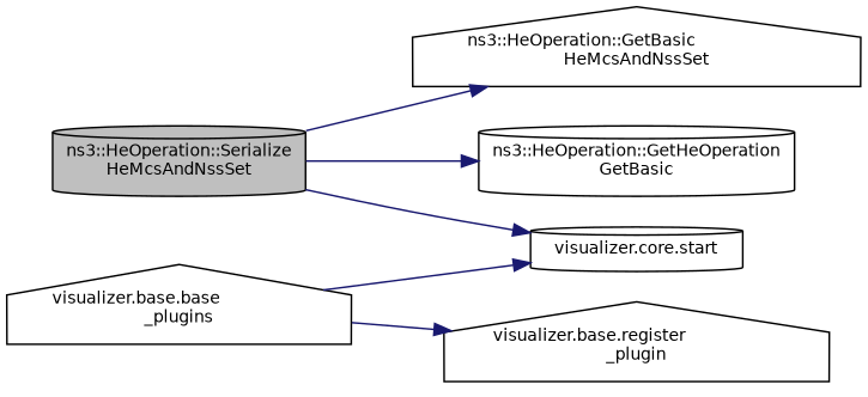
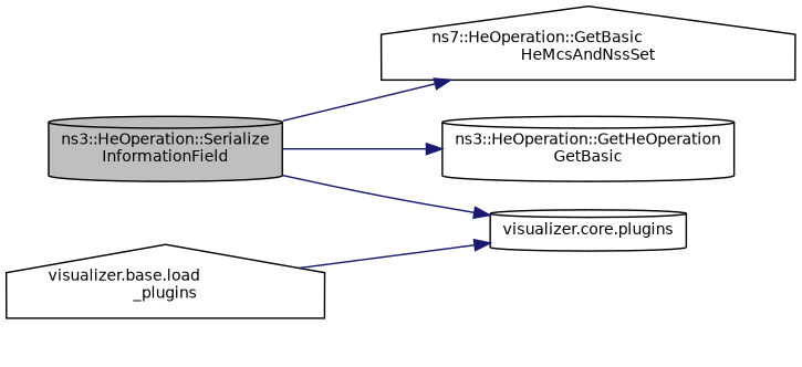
  digraph {
    rankdir=LR
    node [color=black fillcolor=white fontname=Helvetica fontsize=10 shape=cylinder style=filled]
    edge [color=midnightblue fontname=Helvetica fontsize=10 labelfontname=Helvetica labelfontsize=10 style=solid]
-   n1 [fillcolor=grey75 fontcolor=black height=0.2 label="ns3::HeOperation::Serialize\lHeMcsAndNssSet" width=0.4]
-   n2 [height=0.2 label="ns3::HeOperation::GetBasic\lHeMcsAndNssSet" shape=house width=0.4]
+   n1 [fillcolor=grey75 fontcolor=black height=0.2 label="ns3::HeOperation::Serialize\lInformationField" width=0.4]
+   n2 [height=0.2 label="ns7::HeOperation::GetBasic\lHeMcsAndNssSet" shape=house width=0.4]
    n3 [height=0.2 label="ns3::HeOperation::GetHeOperation\lGetBasic" width=0.4]
-   n4 [height=0.2 label="visualizer.core.start" width=0.4]
-   n5 [height=0.2 label="visualizer.base.base\l_plugins" shape=house width=0.4]
-   n6 [height=0.2 label="visualizer.base.register\l_plugin" shape=house width=0.4]
+   n4 [height=0.2 label="visualizer.core.plugins" width=0.4]
+   n5 [height=0.2 label="visualizer.base.load\l_plugins" shape=house width=0.4]
    n1 -> n2
    n1 -> n3
    n1 -> n4
    n5 -> n4
-   n5 -> n6
  }
